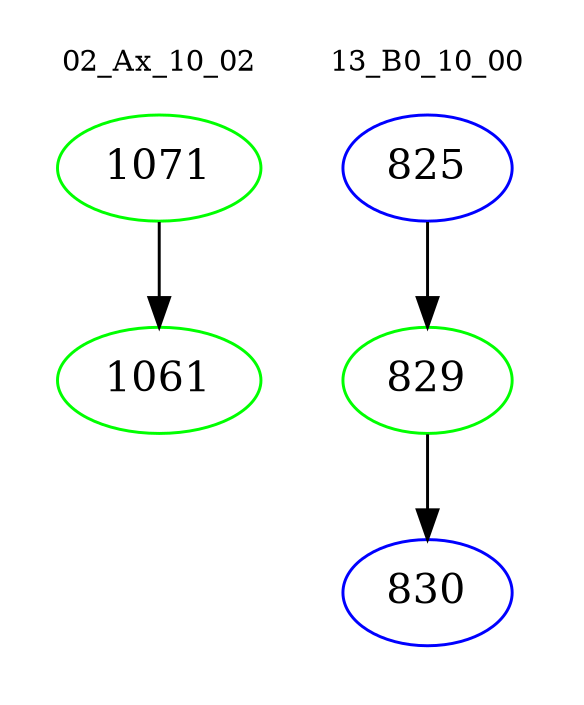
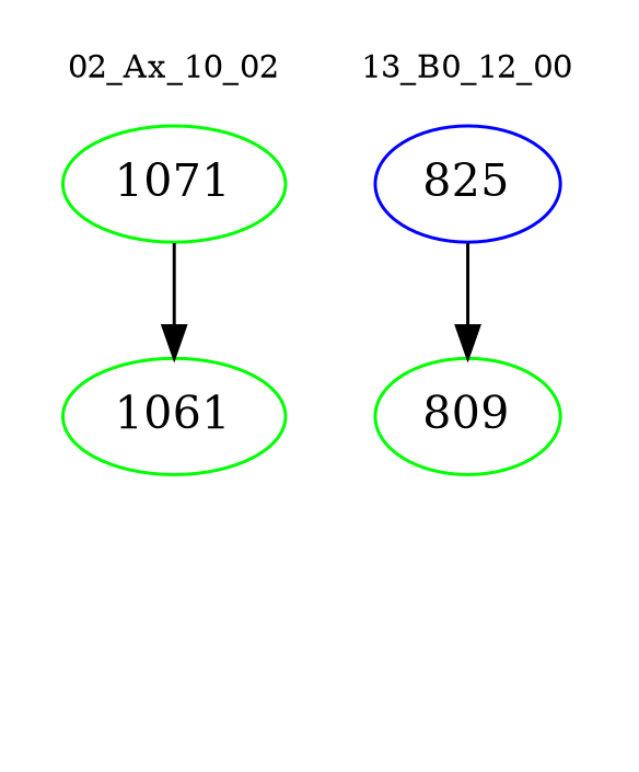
  digraph {
    node [color=green]
    edge [color=black]
    n1 [label=1071]
    n2 [label=1061]
    n3 [color=blue label=825]
-   n4 [label=829]
-   n5 [color=blue label=830]
+   n4 [label=809]
    subgraph cluster_1 {
      color=white
      fontsize=10
      label="02_Ax_10_02"
      n1
      n2
    }
    subgraph cluster_2 {
      color=white
      fontsize=10
-     label="13_B0_10_00"
+     label="13_B0_12_00"
      n3
      n4
-     n5
    }
    n1 -> n2
    n3 -> n4
-   n4 -> n5
  }
